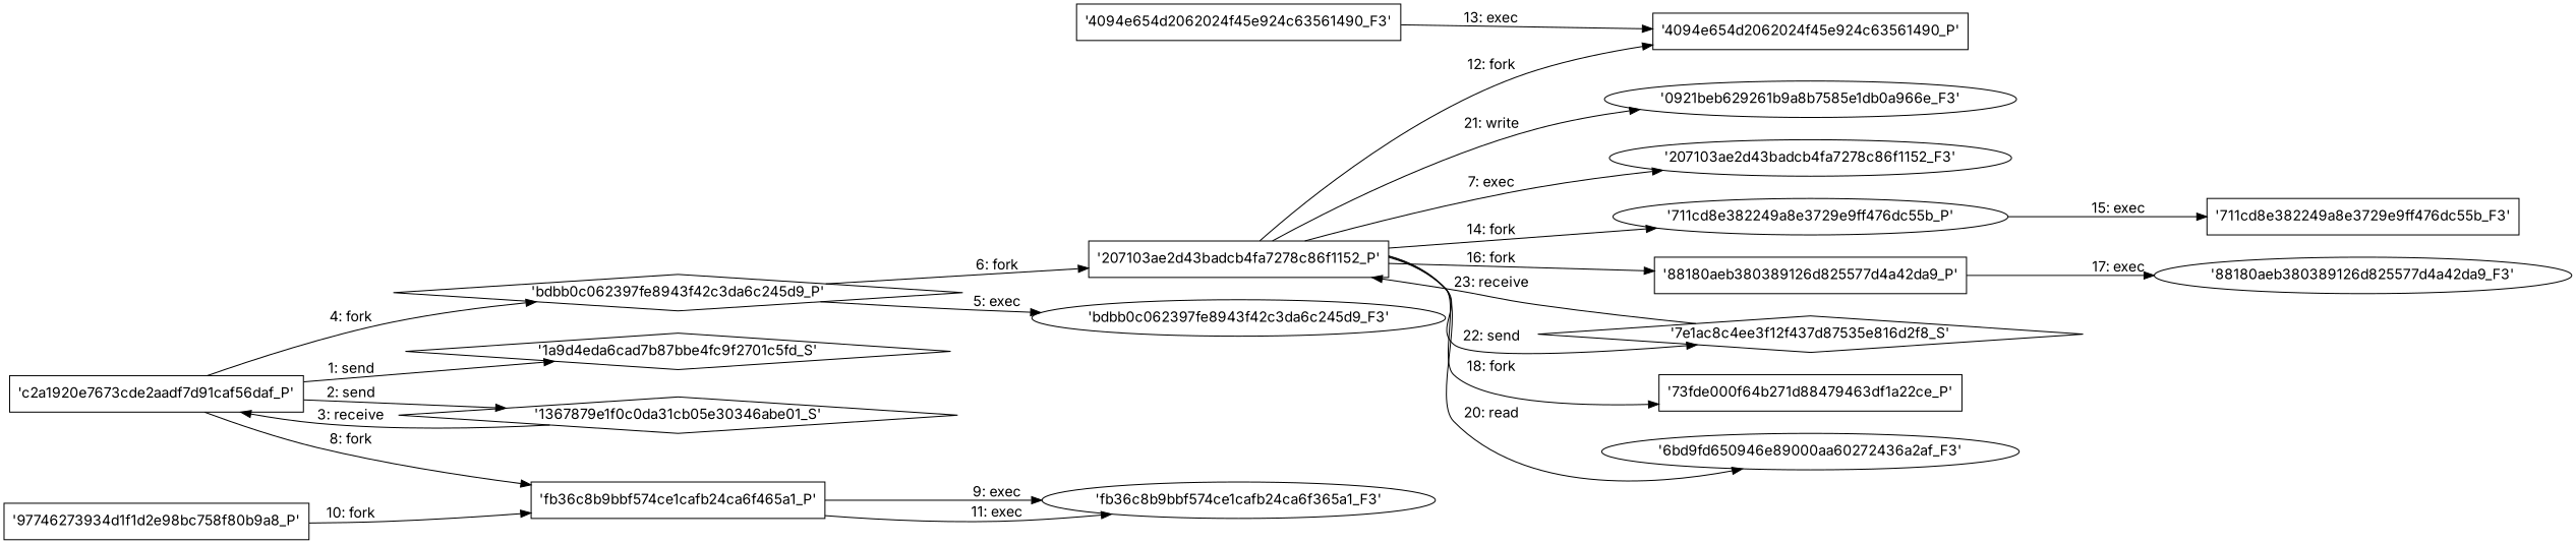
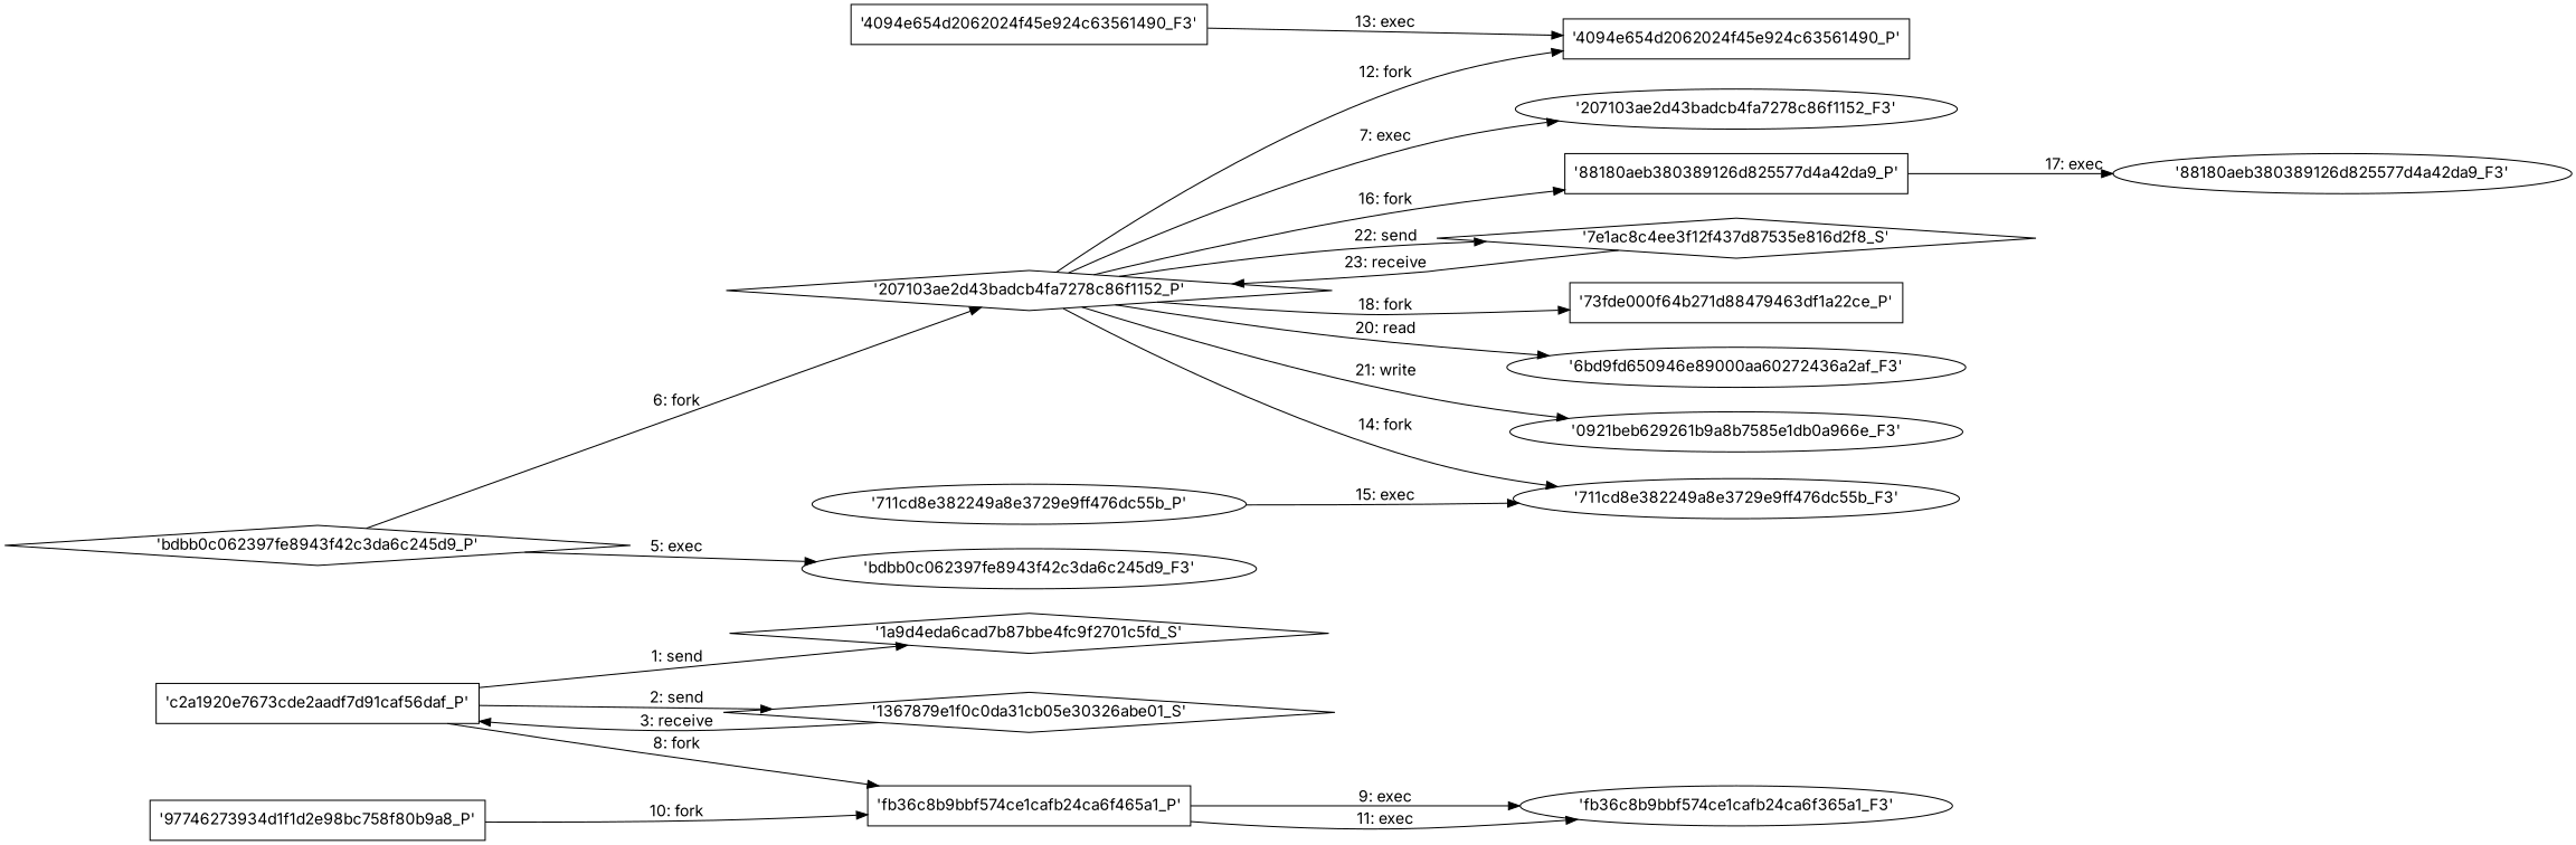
  digraph {
    engine=neato
    fixedsize=false
    fontname=Inter
    fontsize=10
    nodesep=0.3
    rankdir=LR
    ranksep=0
    splines=true
    node [fontname=Inter node_type=Process shape=box]
    edge [fontname=Inter]
    "'1a9d4eda6cad7b87bbe4fc9f2701c5fd_S'" [node_type=Socket shape=diamond]
    "'c2a1920e7673cde2aadf7d91caf56daf_P'"
-   "'1367879e1f0c0da31cb05e30326abe01_S'" [node_type=Socket shape=diamond label="'1367879e1f0c0da31cb05e30346abe01_S'"]
+   "'1367879e1f0c0da31cb05e30326abe01_S'" [node_type=Socket shape=diamond]
    "'bdbb0c062397fe8943f42c3da6c245d9_P'" [shape=diamond]
    "'fb36c8b9bbf574ce1cafb24ca6f465a1_P'"
-   "'207103ae2d43badcb4fa7278c86f1152_P'"
+   "'207103ae2d43badcb4fa7278c86f1152_P'" [shape=diamond]
    "'bdbb0c062397fe8943f42c3da6c245d9_F3'" [node_type=File shape=ellipse]
    "'207103ae2d43badcb4fa7278c86f1152_F3'" [node_type=File shape=ellipse]
    "'4094e654d2062024f45e924c63561490_P'"
    "'711cd8e382249a8e3729e9ff476dc55b_P'" [shape=ellipse]
    "'88180aeb380389126d825577d4a42da9_P'"
    "'73fde000f64b271d88479463df1a22ce_P'"
    "'6bd9fd650946e89000aa60272436a2af_F3'" [node_type=file shape=ellipse]
    "'0921beb629261b9a8b7585e1db0a966e_F3'" [node_type=file shape=ellipse]
    "'7e1ac8c4ee3f12f437d87535e816d2f8_S'" [node_type=Socket shape=diamond]
    n16 [label="'fb36c8b9bbf574ce1cafb24ca6f365a1_F3'" node_type=File shape=ellipse]
-   "'711cd8e382249a8e3729e9ff476dc55b_F3'" [node_type=File]
+   "'711cd8e382249a8e3729e9ff476dc55b_F3'" [node_type=File shape=ellipse]
    "'88180aeb380389126d825577d4a42da9_F3'" [node_type=File shape=ellipse]
    "'97746273934d1f1d2e98bc758f80b9a8_P'"
    "'4094e654d2062024f45e924c63561490_F3'" [node_type=File]
    "'c2a1920e7673cde2aadf7d91caf56daf_P'" -> "'1a9d4eda6cad7b87bbe4fc9f2701c5fd_S'" [label="1: send"]
    "'c2a1920e7673cde2aadf7d91caf56daf_P'" -> "'1367879e1f0c0da31cb05e30326abe01_S'" [label="2: send"]
-   "'c2a1920e7673cde2aadf7d91caf56daf_P'" -> "'bdbb0c062397fe8943f42c3da6c245d9_P'" [label="4: fork"]
    "'c2a1920e7673cde2aadf7d91caf56daf_P'" -> "'fb36c8b9bbf574ce1cafb24ca6f465a1_P'" [label="8: fork"]
    "'1367879e1f0c0da31cb05e30326abe01_S'" -> "'c2a1920e7673cde2aadf7d91caf56daf_P'" [label="3: receive"]
    "'bdbb0c062397fe8943f42c3da6c245d9_P'" -> "'207103ae2d43badcb4fa7278c86f1152_P'" [label="6: fork"]
    "'bdbb0c062397fe8943f42c3da6c245d9_P'" -> "'bdbb0c062397fe8943f42c3da6c245d9_F3'" [label="5: exec"]
    "'fb36c8b9bbf574ce1cafb24ca6f465a1_P'" -> n16 [label="9: exec"]
    "'fb36c8b9bbf574ce1cafb24ca6f465a1_P'" -> n16 [label="11: exec"]
    "'207103ae2d43badcb4fa7278c86f1152_P'" -> "'207103ae2d43badcb4fa7278c86f1152_F3'" [label="7: exec"]
    "'207103ae2d43badcb4fa7278c86f1152_P'" -> "'4094e654d2062024f45e924c63561490_P'" [label="12: fork"]
-   "'207103ae2d43badcb4fa7278c86f1152_P'" -> "'711cd8e382249a8e3729e9ff476dc55b_P'" [label="14: fork"]
+   "'207103ae2d43badcb4fa7278c86f1152_P'" -> "'711cd8e382249a8e3729e9ff476dc55b_F3'" [label="14: fork"]
    "'207103ae2d43badcb4fa7278c86f1152_P'" -> "'88180aeb380389126d825577d4a42da9_P'" [label="16: fork"]
    "'207103ae2d43badcb4fa7278c86f1152_P'" -> "'73fde000f64b271d88479463df1a22ce_P'" [label="18: fork"]
    "'207103ae2d43badcb4fa7278c86f1152_P'" -> "'6bd9fd650946e89000aa60272436a2af_F3'" [label="20: read"]
    "'207103ae2d43badcb4fa7278c86f1152_P'" -> "'0921beb629261b9a8b7585e1db0a966e_F3'" [label="21: write"]
    "'207103ae2d43badcb4fa7278c86f1152_P'" -> "'7e1ac8c4ee3f12f437d87535e816d2f8_S'" [label="22: send"]
    "'711cd8e382249a8e3729e9ff476dc55b_P'" -> "'711cd8e382249a8e3729e9ff476dc55b_F3'" [label="15: exec"]
    "'88180aeb380389126d825577d4a42da9_P'" -> "'88180aeb380389126d825577d4a42da9_F3'" [label="17: exec"]
    "'7e1ac8c4ee3f12f437d87535e816d2f8_S'" -> "'207103ae2d43badcb4fa7278c86f1152_P'" [label="23: receive"]
    "'97746273934d1f1d2e98bc758f80b9a8_P'" -> "'fb36c8b9bbf574ce1cafb24ca6f465a1_P'" [label="10: fork"]
    "'4094e654d2062024f45e924c63561490_F3'" -> "'4094e654d2062024f45e924c63561490_P'" [label="13: exec"]
  }
